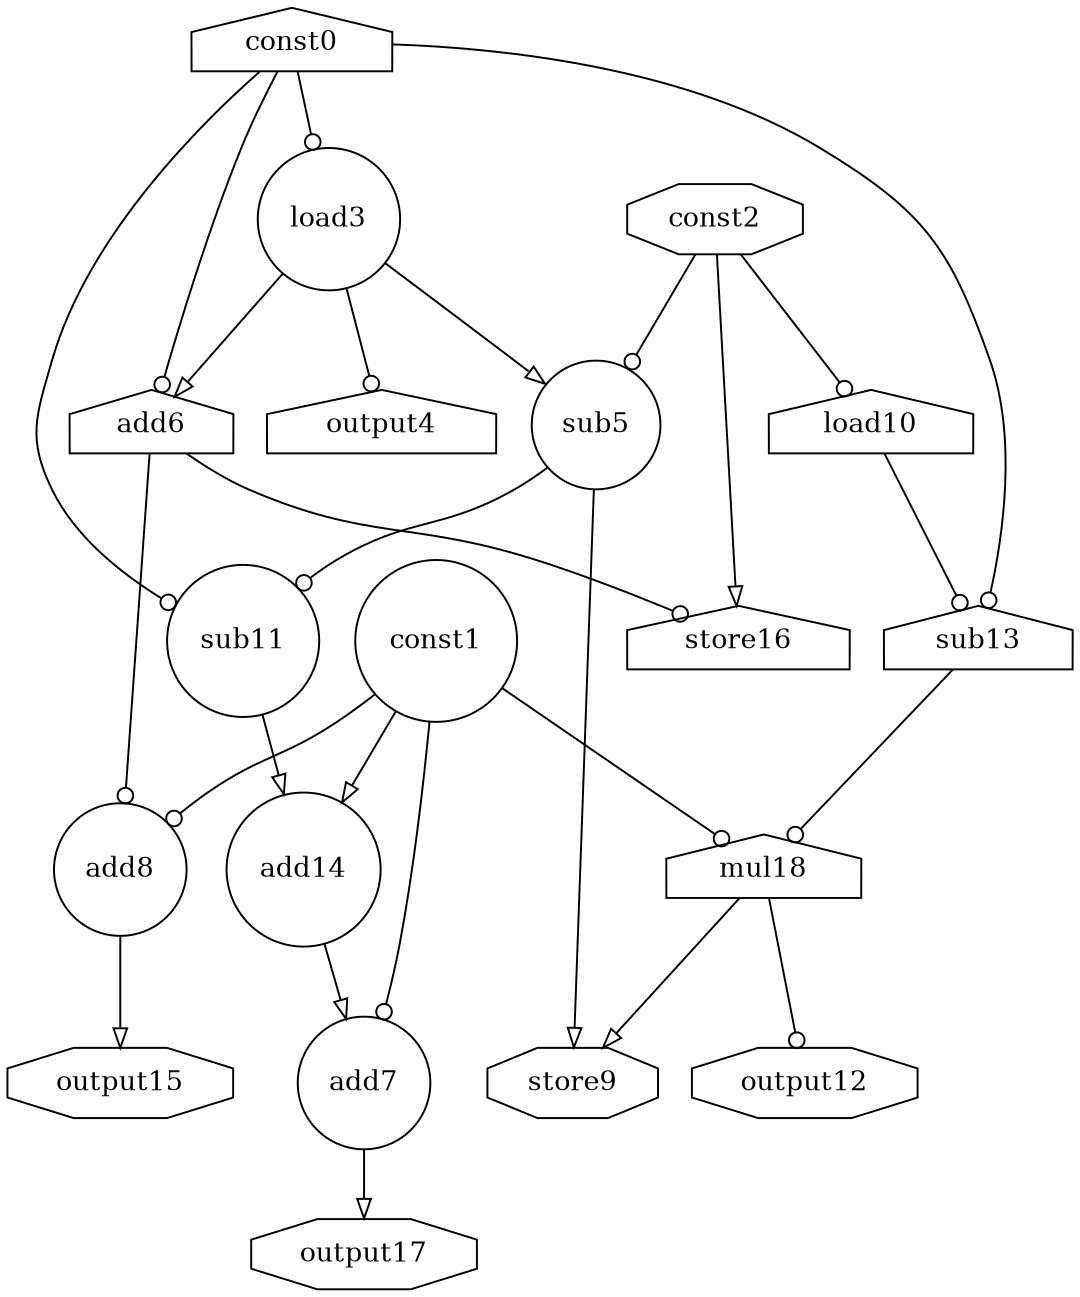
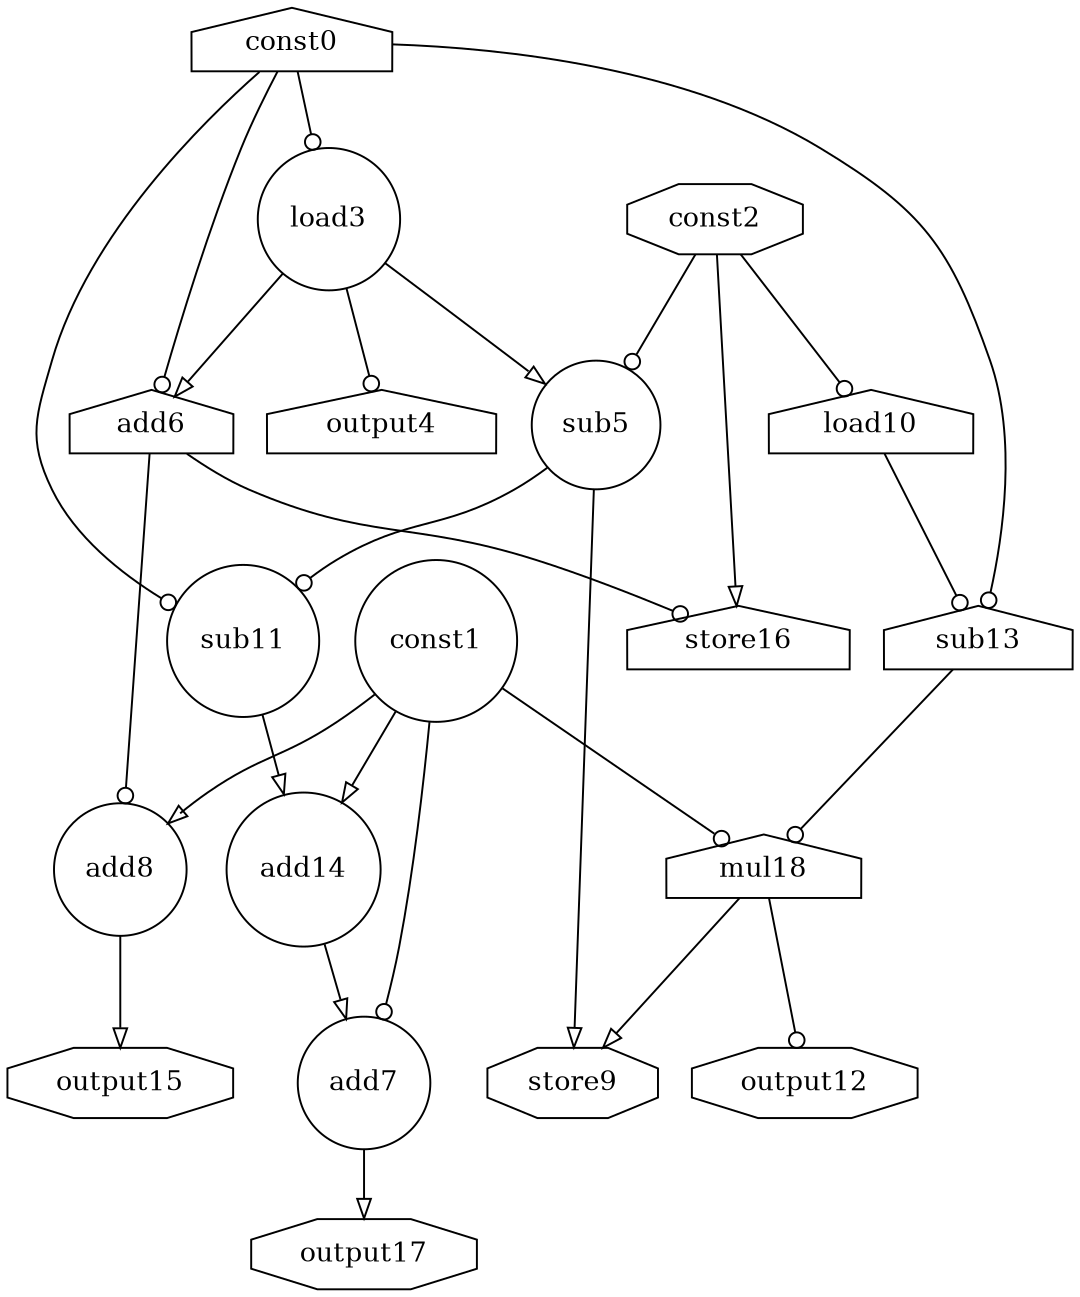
  digraph {
    node [opcode=add shape=house]
    edge [arrowhead=odot operand=0]
    const0 [opcode=const]
    load3 [opcode=load shape=circle]
    add6
    sub11 [opcode=sub shape=circle]
    sub13 [opcode=sub]
    sub5 [opcode=sub shape=circle]
    output4 [opcode=output]
    add8 [shape=circle]
    store16 [opcode=store]
    add14 [shape=circle]
    mul18 [opcode=mul]
    const1 [opcode=const shape=circle]
    add7 [shape=circle]
    output17 [opcode=output shape=octagon]
    output15 [opcode=output shape=octagon]
    store9 [opcode=store shape=octagon]
    output12 [opcode=output shape=octagon]
    const2 [opcode=const shape=octagon]
    load10 [opcode=load]
    const0 -> load3
    const0 -> add6
    const0 -> sub11
    const0 -> sub13
    load3 -> add6 [arrowhead=onormal operand=1]
    load3 -> sub5 [arrowhead=onormal operand=1]
    load3 -> output4
    add6 -> add8 [operand=1]
    add6 -> store16 [operand=1]
    sub11 -> add14 [arrowhead=onormal operand=1]
    sub13 -> mul18 [operand=1]
    sub5 -> sub11 [operand=1]
    sub5 -> store9 [arrowhead=onormal operand=1]
    add8 -> output15 [arrowhead=onormal]
    add14 -> add7 [arrowhead=onormal operand=1]
    mul18 -> store9 [arrowhead=onormal]
    mul18 -> output12
-   const1 -> add8
+   const1 -> add8 [arrowhead=onormal]
    const1 -> add14 [arrowhead=onormal]
    const1 -> mul18
    const1 -> add7
    add7 -> output17 [arrowhead=onormal]
    const2 -> sub5
    const2 -> store16 [arrowhead=onormal]
    const2 -> load10
    load10 -> sub13 [operand=1]
  }
